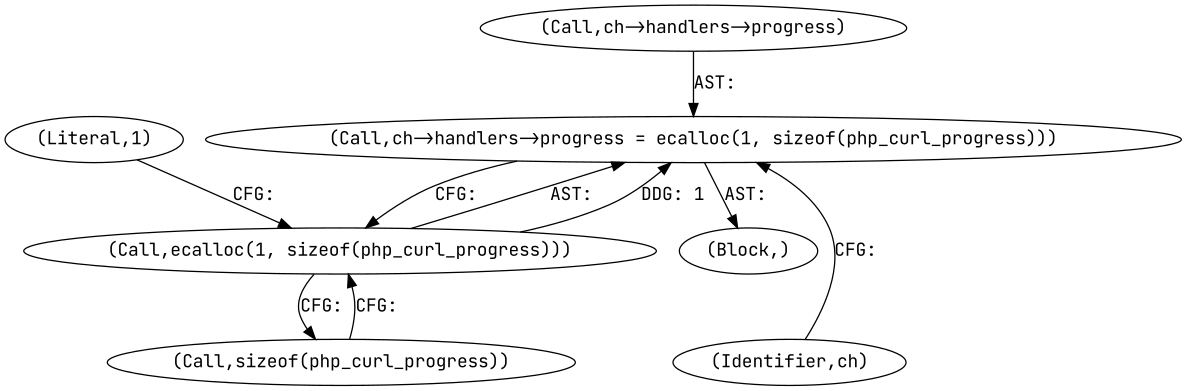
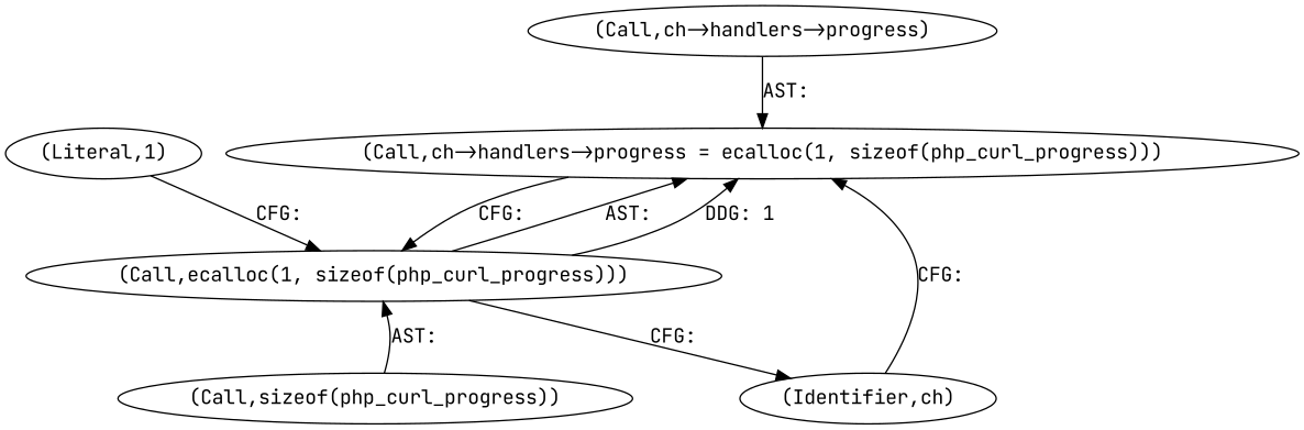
  digraph {
    fontname="JetBrains Mono"
    node [fontname="JetBrains Mono"]
    edge [fontname="JetBrains Mono"]
    n1 [label="(Call,ch->handlers->progress = ecalloc(1, sizeof(php_curl_progress)))"]
    n2 [label="(Call,ecalloc(1, sizeof(php_curl_progress)))"]
-   n3 [label="(Block,)"]
    n4 [label="(Call,sizeof(php_curl_progress))"]
    n5 [label="(Call,ch->handlers->progress)"]
    n6 [label="(Identifier,ch)"]
    n7 [label="(Literal,1)"]
    n1 -> n2 [label="CFG: "]
-   n1 -> n3 [label="AST: "]
    n2 -> n1 [label="AST: "]
    n2 -> n1 [label="DDG: 1"]
-   n2 -> n4 [label="CFG: "]
-   n4 -> n2 [label="CFG: "]
+   n2 -> n6 [label="CFG: "]
+   n4 -> n2 [label="AST: "]
    n5 -> n1 [label="AST: "]
    n6 -> n1 [label="CFG: "]
    n7 -> n2 [label="CFG: "]
  }
